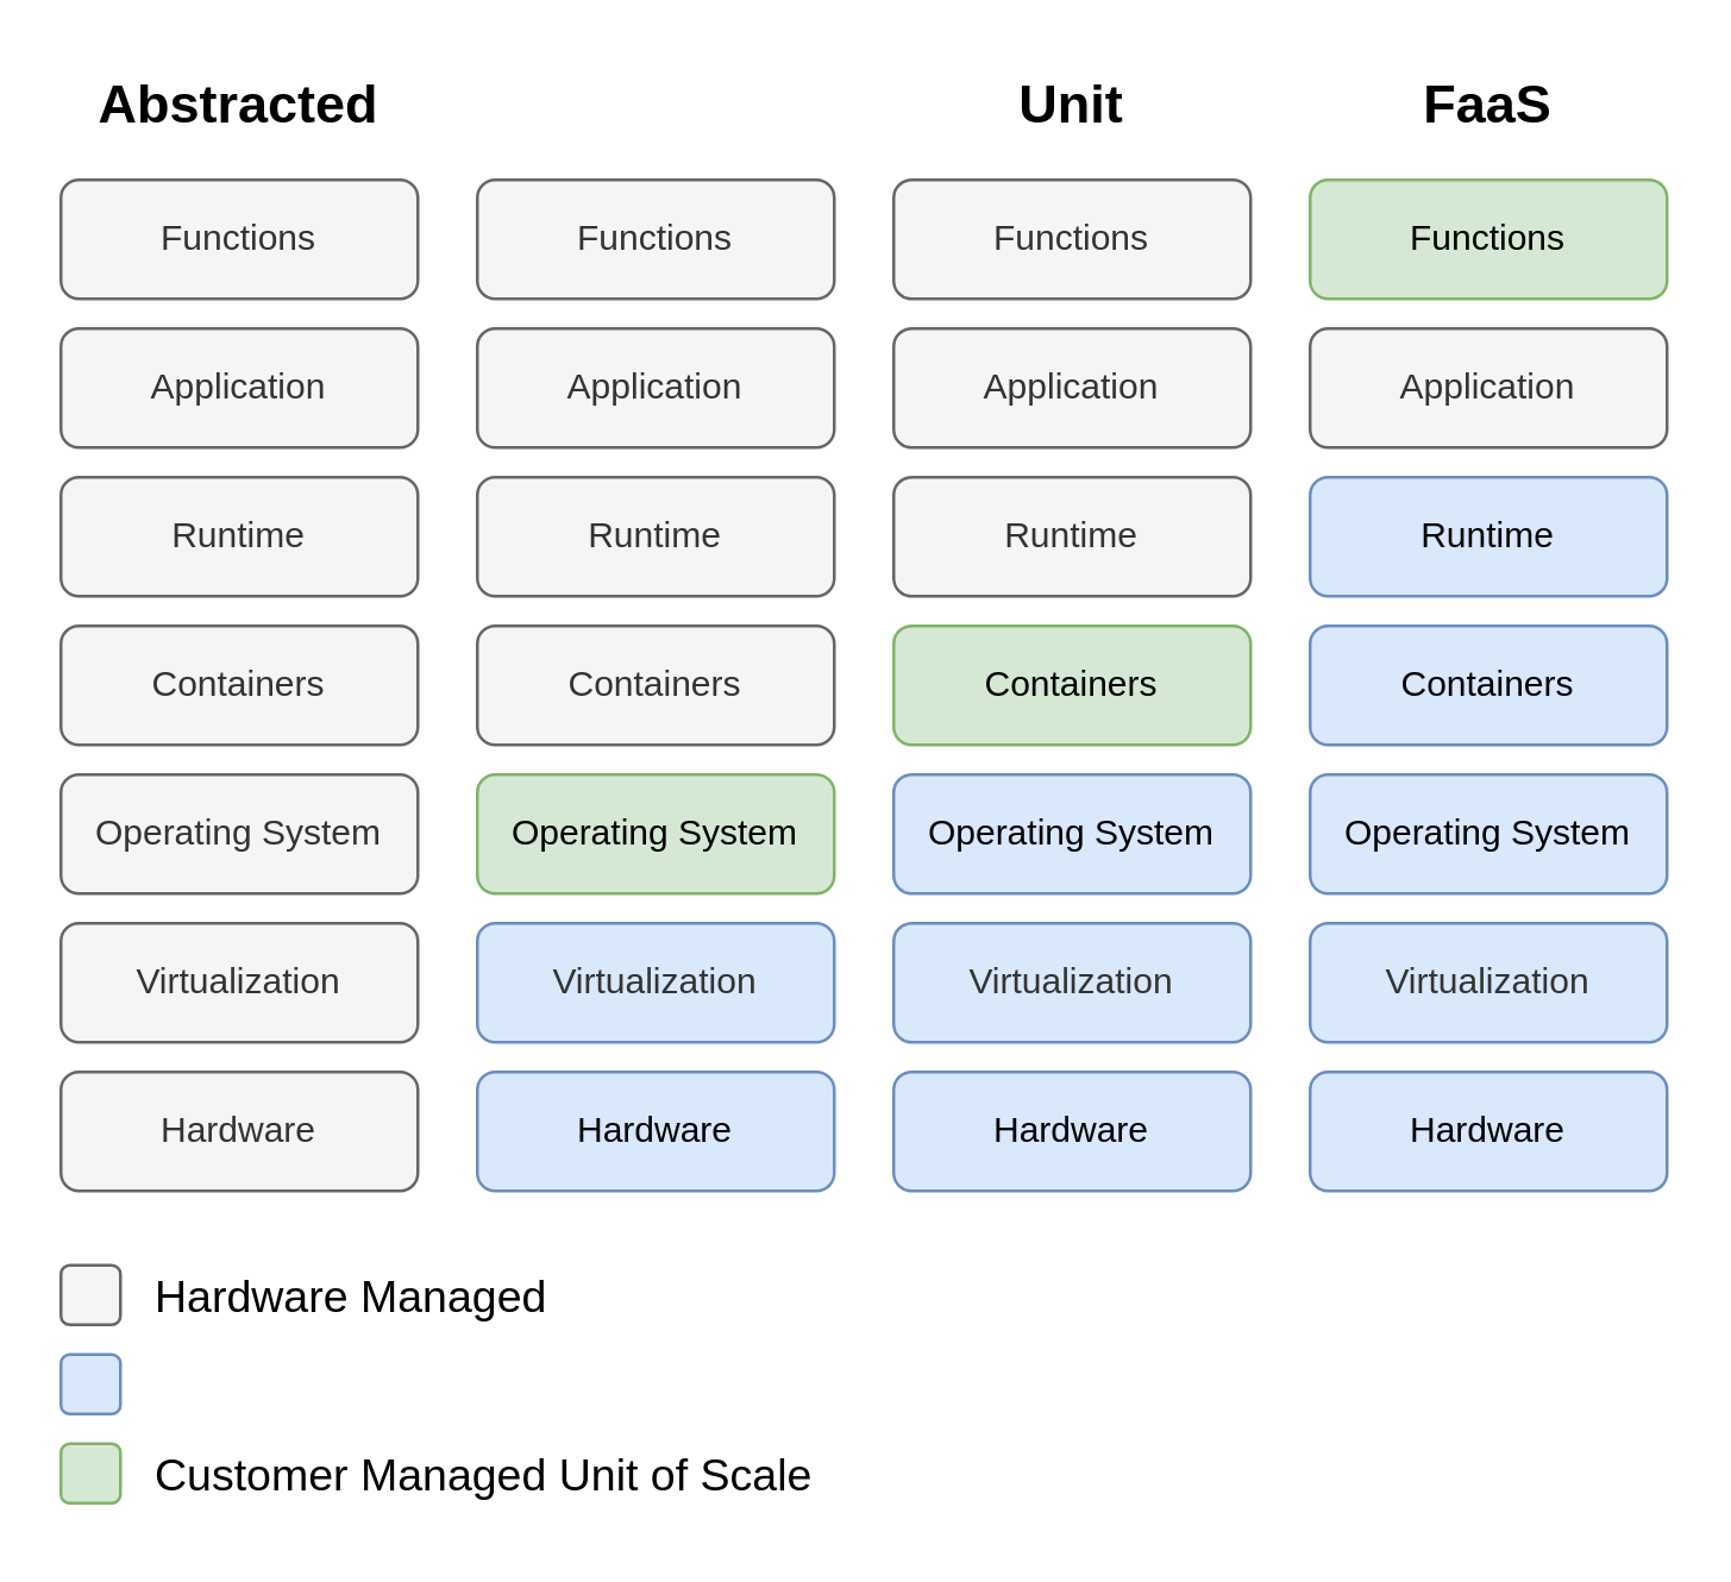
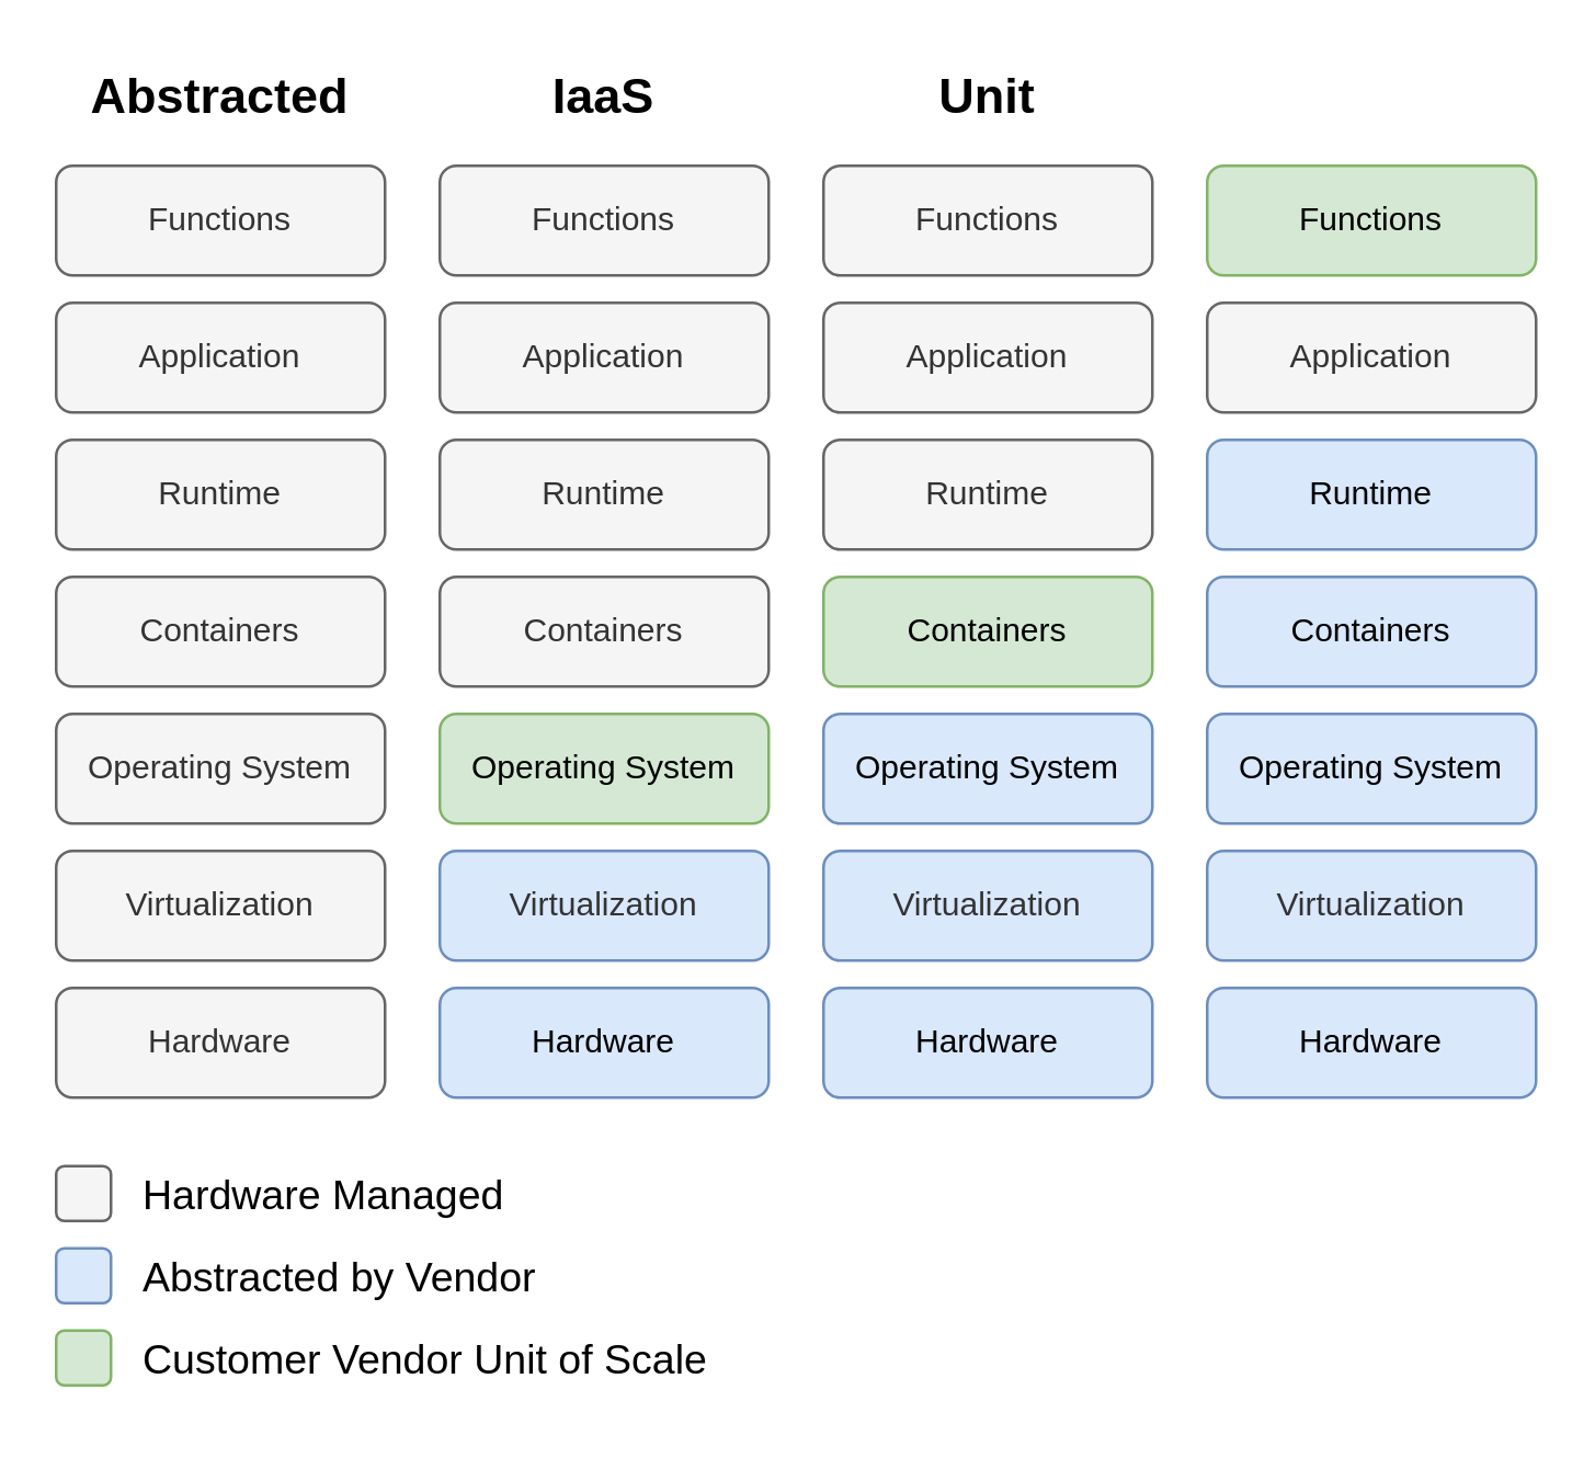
  <mxCell id="0" />
  <mxCell id="1" parent="0" />
  <mxCell id="2" value="Functions" style="rounded=1;whiteSpace=wrap;html=1;fillColor=#f5f5f5;fontColor=#333333;strokeColor=#666666;" parent="1" vertex="1"><mxGeometry x="20" y="60" width="120" height="40" as="geometry" /></mxCell>
  <mxCell id="3" value="Application" style="rounded=1;whiteSpace=wrap;html=1;fillColor=#f5f5f5;fontColor=#333333;strokeColor=#666666;" parent="1" vertex="1"><mxGeometry x="20" y="110" width="120" height="40" as="geometry" /></mxCell>
  <mxCell id="4" value="Runtime" style="rounded=1;whiteSpace=wrap;html=1;fillColor=#f5f5f5;fontColor=#333333;strokeColor=#666666;" parent="1" vertex="1"><mxGeometry x="20" y="160" width="120" height="40" as="geometry" /></mxCell>
  <mxCell id="5" value="Containers" style="rounded=1;whiteSpace=wrap;html=1;fillColor=#f5f5f5;fontColor=#333333;strokeColor=#666666;" parent="1" vertex="1"><mxGeometry x="20" y="210" width="120" height="40" as="geometry" /></mxCell>
  <mxCell id="6" value="Operating System" style="rounded=1;whiteSpace=wrap;html=1;fillColor=#f5f5f5;fontColor=#333333;strokeColor=#666666;" parent="1" vertex="1"><mxGeometry x="20" y="260" width="120" height="40" as="geometry" /></mxCell>
  <mxCell id="7" value="Virtualization" style="rounded=1;whiteSpace=wrap;html=1;fillColor=#f5f5f5;fontColor=#333333;strokeColor=#666666;" parent="1" vertex="1"><mxGeometry x="20" y="310" width="120" height="40" as="geometry" /></mxCell>
  <mxCell id="8" value="Hardware" style="rounded=1;whiteSpace=wrap;html=1;fillColor=#f5f5f5;fontColor=#333333;strokeColor=#666666;" parent="1" vertex="1"><mxGeometry x="20" y="360" width="120" height="40" as="geometry" /></mxCell>
  <mxCell id="9" value="Functions" style="rounded=1;whiteSpace=wrap;html=1;fillColor=#f5f5f5;fontColor=#333333;strokeColor=#666666;" parent="1" vertex="1"><mxGeometry x="300" y="60" width="120" height="40" as="geometry" /></mxCell>
  <mxCell id="10" value="Application" style="rounded=1;whiteSpace=wrap;html=1;fillColor=#f5f5f5;fontColor=#333333;strokeColor=#666666;" parent="1" vertex="1"><mxGeometry x="300" y="110" width="120" height="40" as="geometry" /></mxCell>
  <mxCell id="11" value="Runtime" style="rounded=1;whiteSpace=wrap;html=1;fillColor=#f5f5f5;fontColor=#333333;strokeColor=#666666;" parent="1" vertex="1"><mxGeometry x="300" y="160" width="120" height="40" as="geometry" /></mxCell>
  <mxCell id="12" value="Containers" style="rounded=1;whiteSpace=wrap;html=1;fillColor=#d5e8d4;strokeColor=#82b366;" parent="1" vertex="1"><mxGeometry x="300" y="210" width="120" height="40" as="geometry" /></mxCell>
  <mxCell id="13" value="Operating System" style="rounded=1;whiteSpace=wrap;html=1;fillColor=#dae8fc;strokeColor=#6c8ebf;" parent="1" vertex="1"><mxGeometry x="300" y="260" width="120" height="40" as="geometry" /></mxCell>
  <mxCell id="14" value="&lt;span style=&quot;caret-color: rgb(51, 51, 51); color: rgb(51, 51, 51);&quot;&gt;Virtualization&lt;/span&gt;" style="rounded=1;whiteSpace=wrap;html=1;fillColor=#dae8fc;strokeColor=#6c8ebf;" parent="1" vertex="1"><mxGeometry x="300" y="310" width="120" height="40" as="geometry" /></mxCell>
  <mxCell id="15" value="Hardware" style="rounded=1;whiteSpace=wrap;html=1;fillColor=#dae8fc;strokeColor=#6c8ebf;" parent="1" vertex="1"><mxGeometry x="300" y="360" width="120" height="40" as="geometry" /></mxCell>
  <mxCell id="16" value="Functions" style="rounded=1;whiteSpace=wrap;html=1;fillColor=#d5e8d4;strokeColor=#82b366;" parent="1" vertex="1"><mxGeometry x="440" y="60" width="120" height="40" as="geometry" /></mxCell>
  <mxCell id="17" value="Application" style="rounded=1;whiteSpace=wrap;html=1;fillColor=#f5f5f5;strokeColor=#666666;fontColor=#333333;" parent="1" vertex="1"><mxGeometry x="440" y="110" width="120" height="40" as="geometry" /></mxCell>
  <mxCell id="18" value="Runtime" style="rounded=1;whiteSpace=wrap;html=1;fillColor=#dae8fc;strokeColor=#6c8ebf;" parent="1" vertex="1"><mxGeometry x="440" y="160" width="120" height="40" as="geometry" /></mxCell>
  <mxCell id="19" value="Containers" style="rounded=1;whiteSpace=wrap;html=1;fillColor=#dae8fc;strokeColor=#6c8ebf;" parent="1" vertex="1"><mxGeometry x="440" y="210" width="120" height="40" as="geometry" /></mxCell>
  <mxCell id="20" value="Operating System" style="rounded=1;whiteSpace=wrap;html=1;fillColor=#dae8fc;strokeColor=#6c8ebf;" parent="1" vertex="1"><mxGeometry x="440" y="260" width="120" height="40" as="geometry" /></mxCell>
  <mxCell id="21" value="&lt;span style=&quot;caret-color: rgb(51, 51, 51); color: rgb(51, 51, 51);&quot;&gt;Virtualization&lt;/span&gt;" style="rounded=1;whiteSpace=wrap;html=1;fillColor=#dae8fc;strokeColor=#6c8ebf;" parent="1" vertex="1"><mxGeometry x="440" y="310" width="120" height="40" as="geometry" /></mxCell>
  <mxCell id="22" value="Hardware" style="rounded=1;whiteSpace=wrap;html=1;fillColor=#dae8fc;strokeColor=#6c8ebf;" parent="1" vertex="1"><mxGeometry x="440" y="360" width="120" height="40" as="geometry" /></mxCell>
  <mxCell id="23" value="&lt;font style=&quot;font-size: 18px;&quot;&gt;&lt;b&gt;Unit&lt;/b&gt;&lt;/font&gt;" style="text;html=1;strokeColor=none;fillColor=none;align=center;verticalAlign=middle;whiteSpace=wrap;rounded=0;" parent="1" vertex="1"><mxGeometry x="330" y="20" width="60" height="30" as="geometry" /></mxCell>
- <mxCell id="24" value="&lt;font style=&quot;font-size: 18px;&quot;&gt;&lt;b&gt;FaaS&lt;/b&gt;&lt;/font&gt;" style="text;html=1;strokeColor=none;fillColor=none;align=center;verticalAlign=middle;whiteSpace=wrap;rounded=0;" parent="1" vertex="1"><mxGeometry x="470" y="20" width="60" height="30" as="geometry" /></mxCell>
  <mxCell id="25" value="&lt;font style=&quot;font-size: 18px;&quot;&gt;&lt;b&gt;Abstracted&lt;/b&gt;&lt;/font&gt;" style="text;html=1;strokeColor=none;fillColor=none;align=center;verticalAlign=middle;whiteSpace=wrap;rounded=0;" parent="1" vertex="1"><mxGeometry x="50" y="20" width="60" height="30" as="geometry" /></mxCell>
  <mxCell id="26" value="" style="rounded=1;whiteSpace=wrap;html=1;fillColor=#dae8fc;strokeColor=#6c8ebf;" parent="1" vertex="1"><mxGeometry x="20" y="455" width="20" height="20" as="geometry" /></mxCell>
+ <mxCell id="27" value="&lt;font style=&quot;font-size: 15px;&quot;&gt;Abstracted by Vendor&lt;/font&gt;" style="text;html=1;align=left;verticalAlign=middle;resizable=0;points=[];autosize=1;strokeColor=none;fillColor=none;fontSize=18;" parent="1" vertex="1"><mxGeometry x="50" y="450" width="170" height="30" as="geometry" /></mxCell>
  <mxCell id="28" value="" style="rounded=1;whiteSpace=wrap;html=1;fillColor=#f5f5f5;strokeColor=#666666;fontColor=#333333;" parent="1" vertex="1"><mxGeometry x="20" y="425" width="20" height="20" as="geometry" /></mxCell>
  <mxCell id="29" value="&lt;font style=&quot;font-size: 15px;&quot;&gt;Hardware Managed&lt;/font&gt;" style="text;html=1;align=left;verticalAlign=middle;resizable=0;points=[];autosize=1;strokeColor=none;fillColor=none;fontSize=18;" parent="1" vertex="1"><mxGeometry x="50" y="420" width="160" height="30" as="geometry" /></mxCell>
  <mxCell id="30" value="" style="rounded=1;whiteSpace=wrap;html=1;fillColor=#d5e8d4;strokeColor=#82b366;" parent="1" vertex="1"><mxGeometry x="20" y="485" width="20" height="20" as="geometry" /></mxCell>
- <mxCell id="31" value="&lt;font style=&quot;font-size: 15px;&quot;&gt;Customer Managed Unit of Scale&lt;/font&gt;" style="text;html=1;align=left;verticalAlign=middle;resizable=0;points=[];autosize=1;strokeColor=none;fillColor=none;fontSize=18;" parent="1" vertex="1"><mxGeometry x="50" y="480" width="240" height="30" as="geometry" /></mxCell>
+ <mxCell id="31" value="&lt;font style=&quot;font-size: 15px;&quot;&gt;Customer Vendor Unit of Scale&lt;/font&gt;" style="text;html=1;align=left;verticalAlign=middle;resizable=0;points=[];autosize=1;strokeColor=none;fillColor=none;fontSize=18;" parent="1" vertex="1"><mxGeometry x="50" y="480" width="240" height="30" as="geometry" /></mxCell>
  <mxCell id="32" value="Functions" style="rounded=1;whiteSpace=wrap;html=1;fillColor=#f5f5f5;fontColor=#333333;strokeColor=#666666;" vertex="1" parent="1"><mxGeometry x="160" y="60" width="120" height="40" as="geometry" /></mxCell>
  <mxCell id="33" value="Application" style="rounded=1;whiteSpace=wrap;html=1;fillColor=#f5f5f5;fontColor=#333333;strokeColor=#666666;" vertex="1" parent="1"><mxGeometry x="160" y="110" width="120" height="40" as="geometry" /></mxCell>
  <mxCell id="34" value="Runtime" style="rounded=1;whiteSpace=wrap;html=1;fillColor=#f5f5f5;fontColor=#333333;strokeColor=#666666;" vertex="1" parent="1"><mxGeometry x="160" y="160" width="120" height="40" as="geometry" /></mxCell>
  <mxCell id="35" value="Containers" style="rounded=1;whiteSpace=wrap;html=1;fillColor=#f5f5f5;fontColor=#333333;strokeColor=#666666;" vertex="1" parent="1"><mxGeometry x="160" y="210" width="120" height="40" as="geometry" /></mxCell>
  <mxCell id="36" value="Operating System" style="rounded=1;whiteSpace=wrap;html=1;fillColor=#d5e8d4;strokeColor=#82b366;" vertex="1" parent="1"><mxGeometry x="160" y="260" width="120" height="40" as="geometry" /></mxCell>
  <mxCell id="37" value="&lt;span style=&quot;caret-color: rgb(51, 51, 51); color: rgb(51, 51, 51);&quot;&gt;Virtualization&lt;/span&gt;" style="rounded=1;whiteSpace=wrap;html=1;fillColor=#dae8fc;strokeColor=#6c8ebf;" vertex="1" parent="1"><mxGeometry x="160" y="310" width="120" height="40" as="geometry" /></mxCell>
  <mxCell id="38" value="Hardware" style="rounded=1;whiteSpace=wrap;html=1;fillColor=#dae8fc;strokeColor=#6c8ebf;" vertex="1" parent="1"><mxGeometry x="160" y="360" width="120" height="40" as="geometry" /></mxCell>
+ <mxCell id="39" value="&lt;font style=&quot;font-size: 18px;&quot;&gt;&lt;b&gt;IaaS&lt;/b&gt;&lt;/font&gt;" style="text;html=1;strokeColor=none;fillColor=none;align=center;verticalAlign=middle;whiteSpace=wrap;rounded=0;" vertex="1" parent="1"><mxGeometry x="190" y="20" width="60" height="30" as="geometry" /></mxCell>
